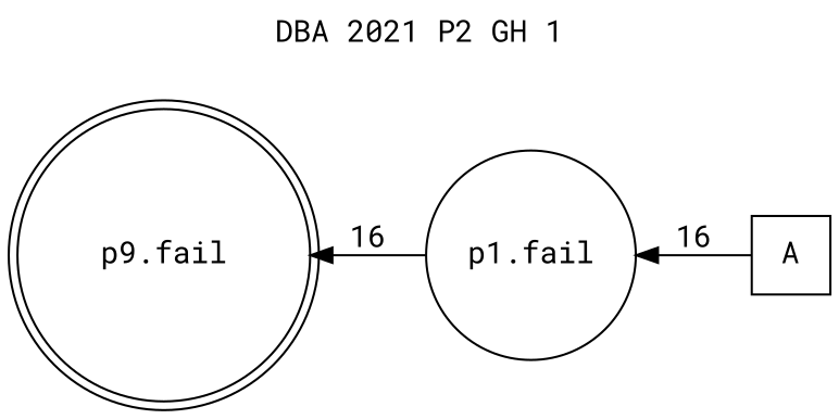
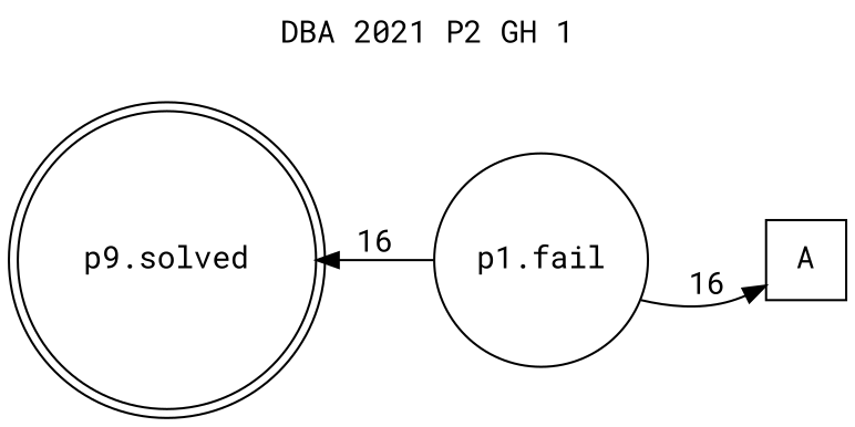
  digraph {
    fontname="Roboto Mono"
    label=" DBA 2021 P2 GH 1 "
    labelloc=tl
    rankdir=RL
    node [fontname="Roboto Mono"]
    edge [fontname="Roboto Mono"]
    n1 [label=A shape=square]
    n2 [label="p1.fail" shape=circle]
-   n3 [label="p9.fail" shape=doublecircle]
-   n1 -> n2 [label=16]
+   n3 [label="p9.solved" shape=doublecircle]
+   n2 -> n1 [label=16]
    n2 -> n3 [label=16]
  }
